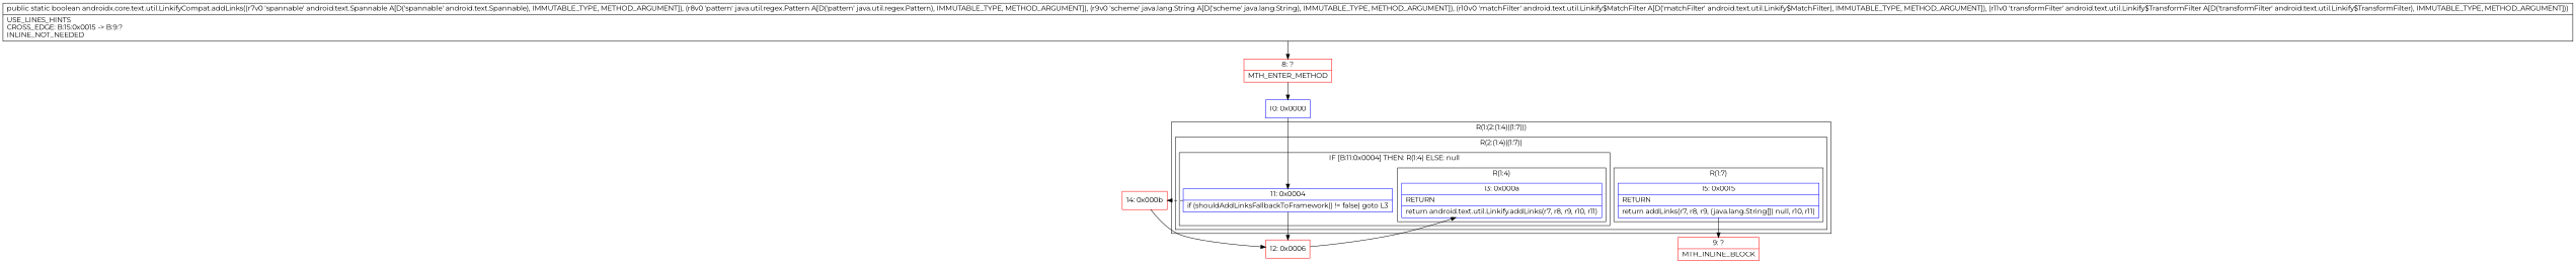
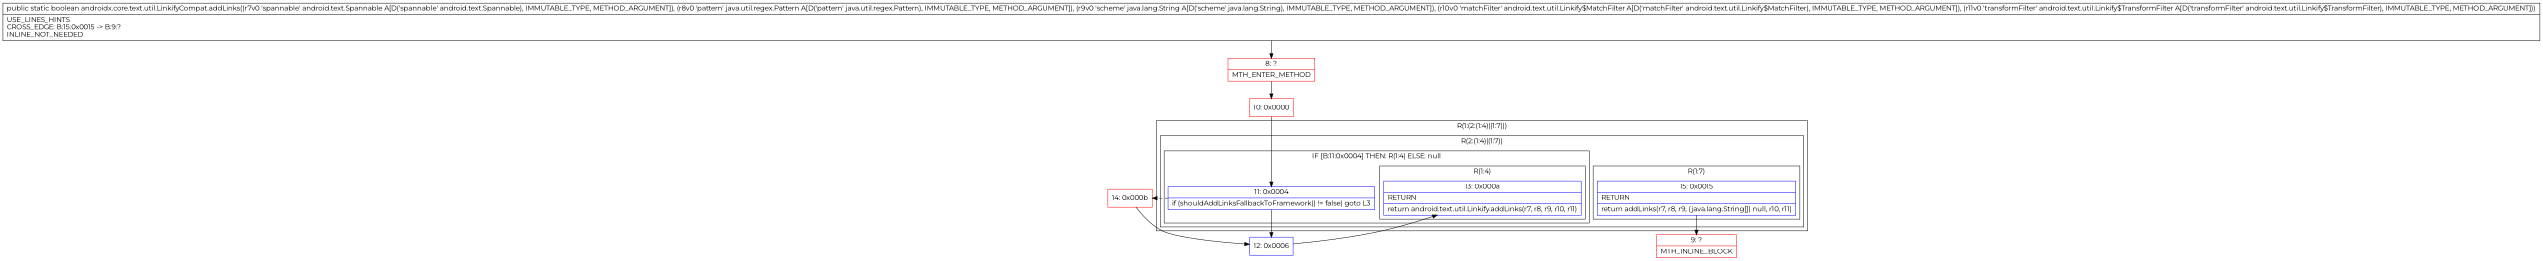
  digraph {
    fontname=Montserrat
    node [color=red fontname=Montserrat shape=record]
    edge [fontname=Montserrat]
    n1 [color=blue label="{13\:\ 0x000a|RETURN\l|return android.text.util.Linkify.addLinks(r7, r8, r9, r10, r11)\l}"]
    n2 [color=blue label="{11\:\ 0x0004|if (shouldAddLinksFallbackToFramework() != false) goto L3\l}"]
    n3 [color=blue label="{15\:\ 0x0015|RETURN\l|return addLinks(r7, r8, r9, (java.lang.String[]) null, r10, r11)\l}"]
-   n4 [label="{12\:\ 0x0006}"]
+   n4 [color=blue label="{12\:\ 0x0006}"]
    n5 [label="{14\:\ 0x000b}"]
    n6 [label="{9\:\ ?|MTH_INLINE_BLOCK\l}"]
    n7 [label="{8\:\ ?|MTH_ENTER_METHOD\l}"]
-   n8 [color=blue label="{10\:\ 0x0000}"]
+   n8 [label="{10\:\ 0x0000}"]
    n9 [label="{public static boolean androidx.core.text.util.LinkifyCompat.addLinks((r7v0 'spannable' android.text.Spannable A[D('spannable' android.text.Spannable), IMMUTABLE_TYPE, METHOD_ARGUMENT]), (r8v0 'pattern' java.util.regex.Pattern A[D('pattern' java.util.regex.Pattern), IMMUTABLE_TYPE, METHOD_ARGUMENT]), (r9v0 'scheme' java.lang.String A[D('scheme' java.lang.String), IMMUTABLE_TYPE, METHOD_ARGUMENT]), (r10v0 'matchFilter' android.text.util.Linkify$MatchFilter A[D('matchFilter' android.text.util.Linkify$MatchFilter), IMMUTABLE_TYPE, METHOD_ARGUMENT]), (r11v0 'transformFilter' android.text.util.Linkify$TransformFilter A[D('transformFilter' android.text.util.Linkify$TransformFilter), IMMUTABLE_TYPE, METHOD_ARGUMENT]))  | USE_LINES_HINTS\lCROSS_EDGE: B:15:0x0015 \-\> B:9:?\lINLINE_NOT_NEEDED\l}" color=""]
    subgraph cluster_1 {
      label="R(1:(2:(1:4)|(1:7)))"
      subgraph cluster_2 {
        label="R(2:(1:4)|(1:7))"
        subgraph cluster_3 {
          label="IF [B:11:0x0004] THEN: R(1:4) ELSE: null"
          n2
          subgraph cluster_4 {
            label="R(1:4)"
            n1
          }
        }
        subgraph cluster_5 {
          label="R(1:7)"
          n3
        }
      }
    }
    n2 -> n4
    n2 -> n5 [style=dashed]
    n3 -> n6
    n4 -> n1
    n5 -> n4
    n7 -> n8
    n8 -> n2
    n9 -> n7
  }
